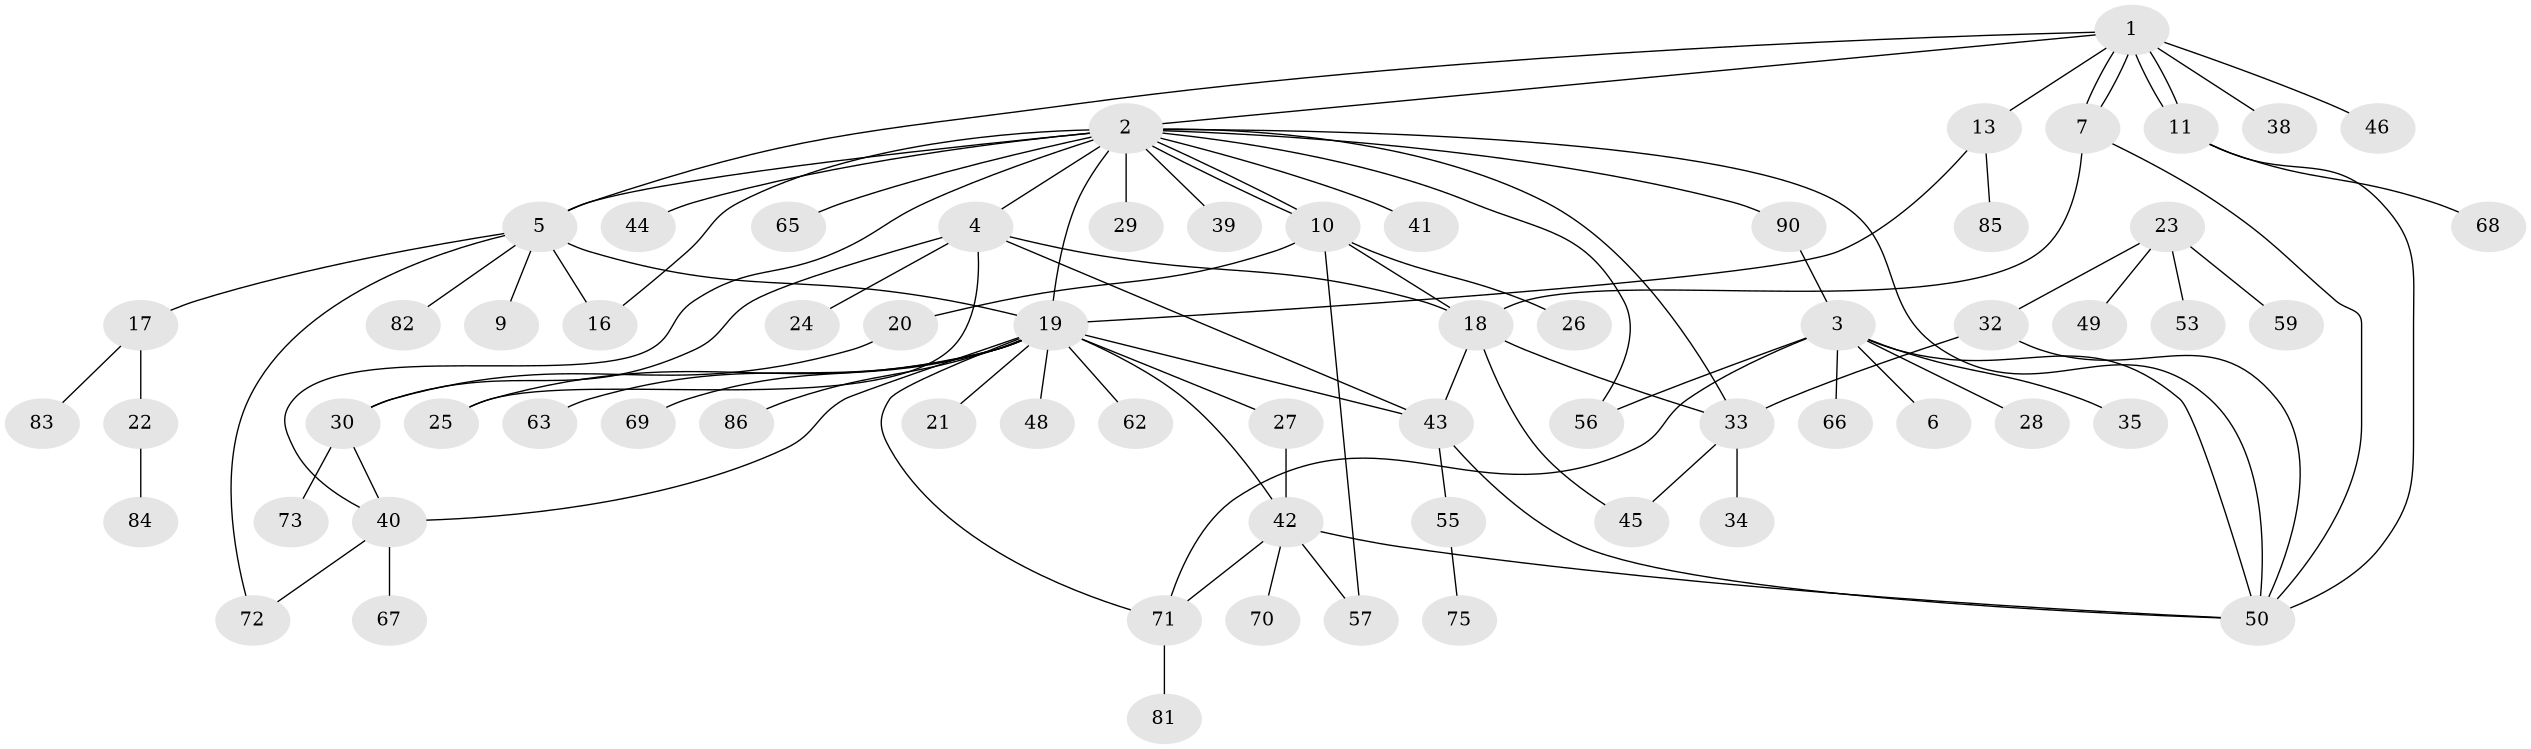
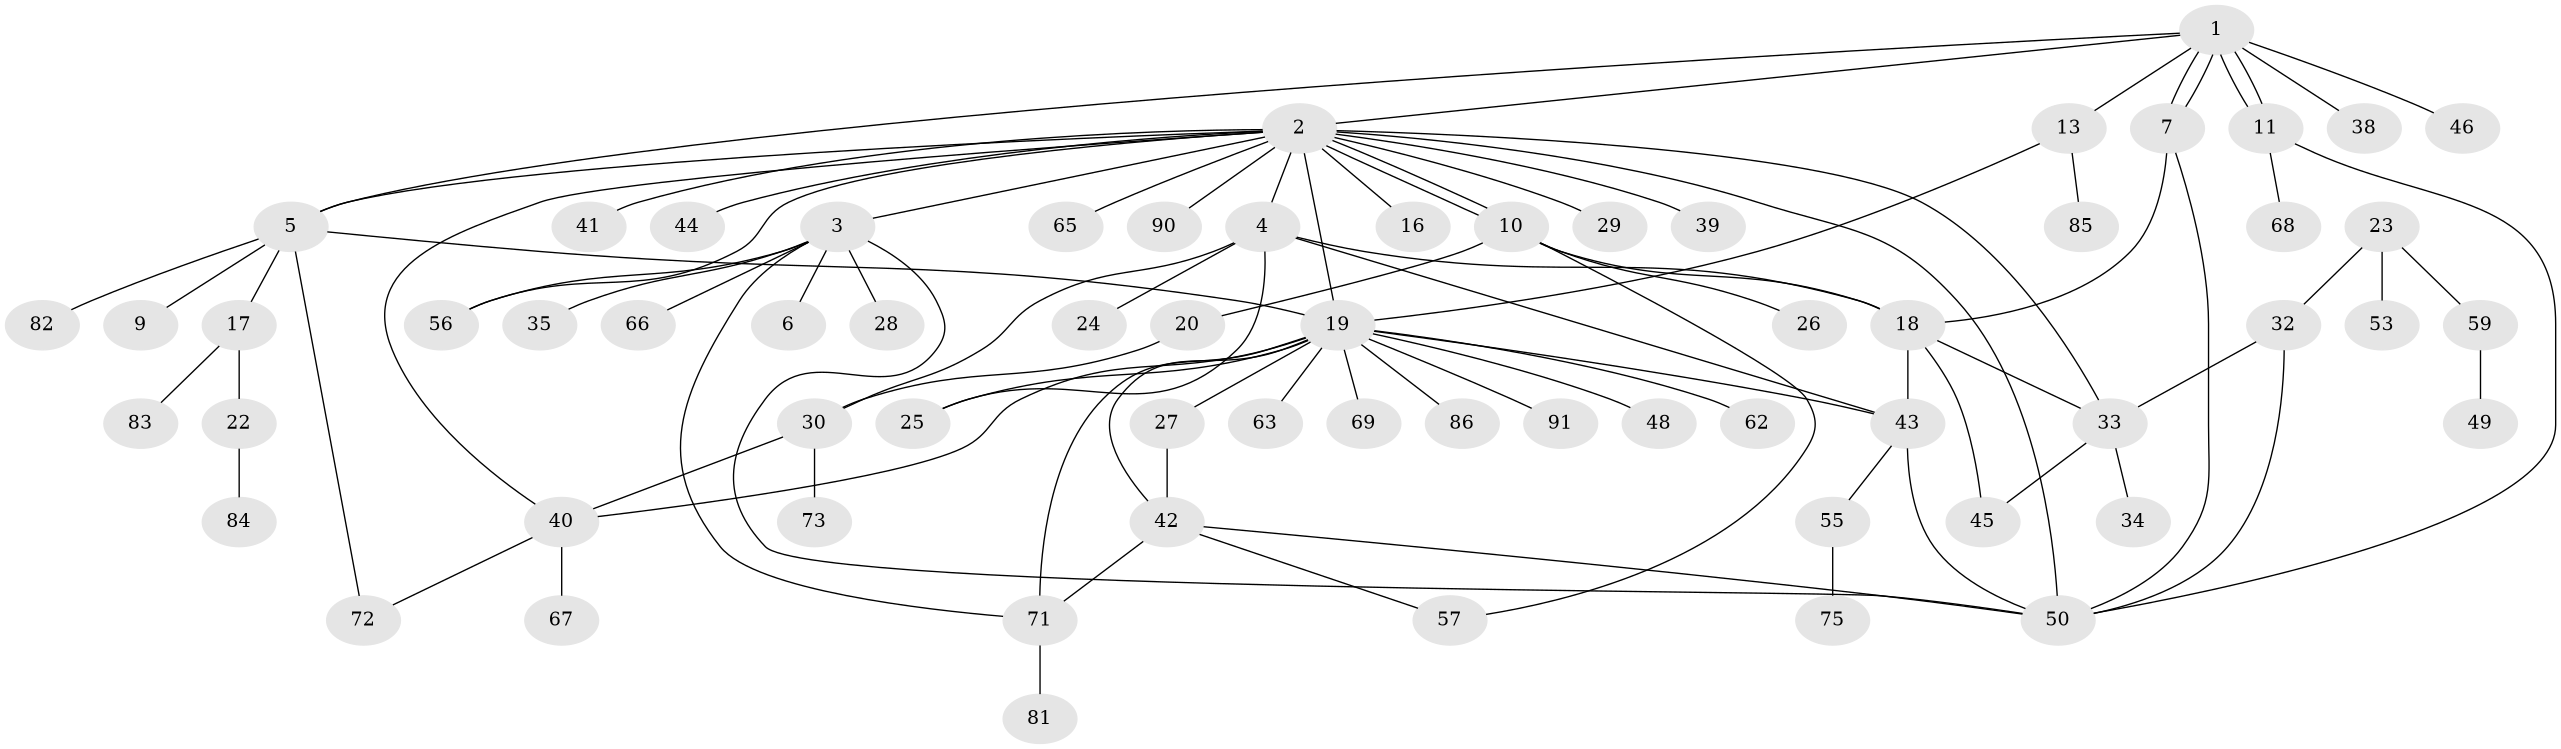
  graph {
    node [color=gray90 style=filled]
    1 [super="+37"]
    2 [super="+15"]
    5 [super="+8"]
    7 [super="+52"]
    11 [super="+51"]
    13 [super="+47"]
    38
    46
    3 [super="+12"]
    4 [super="+14"]
    10
    16 [super="+88"]
    19 [super="+31"]
    29
    33 [super="+78"]
    39
    40 [super="+64"]
    41
    44
    50 [super="+54"]
    56
    65 [super="+74"]
    90
    9 [super="+89"]
    17 [super="+87"]
    72
    82
    18 [super="+76"]
    68
    85
    6
    28
    35
    66
    71 [super="+80"]
    24
    25 [super="+77"]
    30
    43 [super="+79"]
    20
    26
    57
-   21
+   21 [label=91]
    27
    42 [super="+58"]
    48
    62
    63
    69
    86
    45
    34
    67
    81
    73
    55
    22
    83
    23 [super="+61"]
    32 [super="+36"]
    49
    53
    59
    84
-   70
    75
    1 -- 2
    1 -- 5
    1 -- 7
    1 -- 7
    1 -- 11 [weight=2]
    1 -- 11
    1 -- 13
    1 -- 38
    1 -- 46
    2 -- 5 [weight=2]
-   90 -- 3
+   2 -- 3
    2 -- 4
    2 -- 10
    2 -- 10
    2 -- 16
    2 -- 19 [weight=2]
    2 -- 29
    2 -- 33
    2 -- 39
    2 -- 40
    2 -- 41
    2 -- 44
    2 -- 50
    2 -- 56
    2 -- 65
    2 -- 90
-   5 -- 16
    5 -- 19
    5 -- 9
    5 -- 17
    5 -- 72
    5 -- 82
    7 -- 50
    7 -- 18
    11 -- 50
    11 -- 68
    13 -- 19
    13 -- 85
    3 -- 50
    3 -- 56
    3 -- 6
    3 -- 28
    3 -- 35
    3 -- 66
    3 -- 71
    4 -- 18
    4 -- 24
    4 -- 25
    4 -- 30
    4 -- 43
    10 -- 18
    10 -- 20
    10 -- 26
    10 -- 57
    19 -- 40
    19 -- 71
    19 -- 25
    19 -- 43
    19 -- 21
    19 -- 27 [weight=2]
    19 -- 42
    19 -- 48
    19 -- 62
    19 -- 63
    19 -- 69
    19 -- 86
    33 -- 45
    33 -- 34
    40 -- 72
    40 -- 67
    17 -- 22
    17 -- 83
    18 -- 33
    18 -- 43
    18 -- 45
    71 -- 81
    30 -- 40
    30 -- 73
    43 -- 50
    43 -- 55
    20 -- 30
    27 -- 42
    42 -- 50
    42 -- 71
    42 -- 57
-   42 -- 70
    55 -- 75
    22 -- 84
    23 -- 32
-   23 -- 49
+   59 -- 49
    23 -- 53
    23 -- 59
    32 -- 33
    32 -- 50
  }
